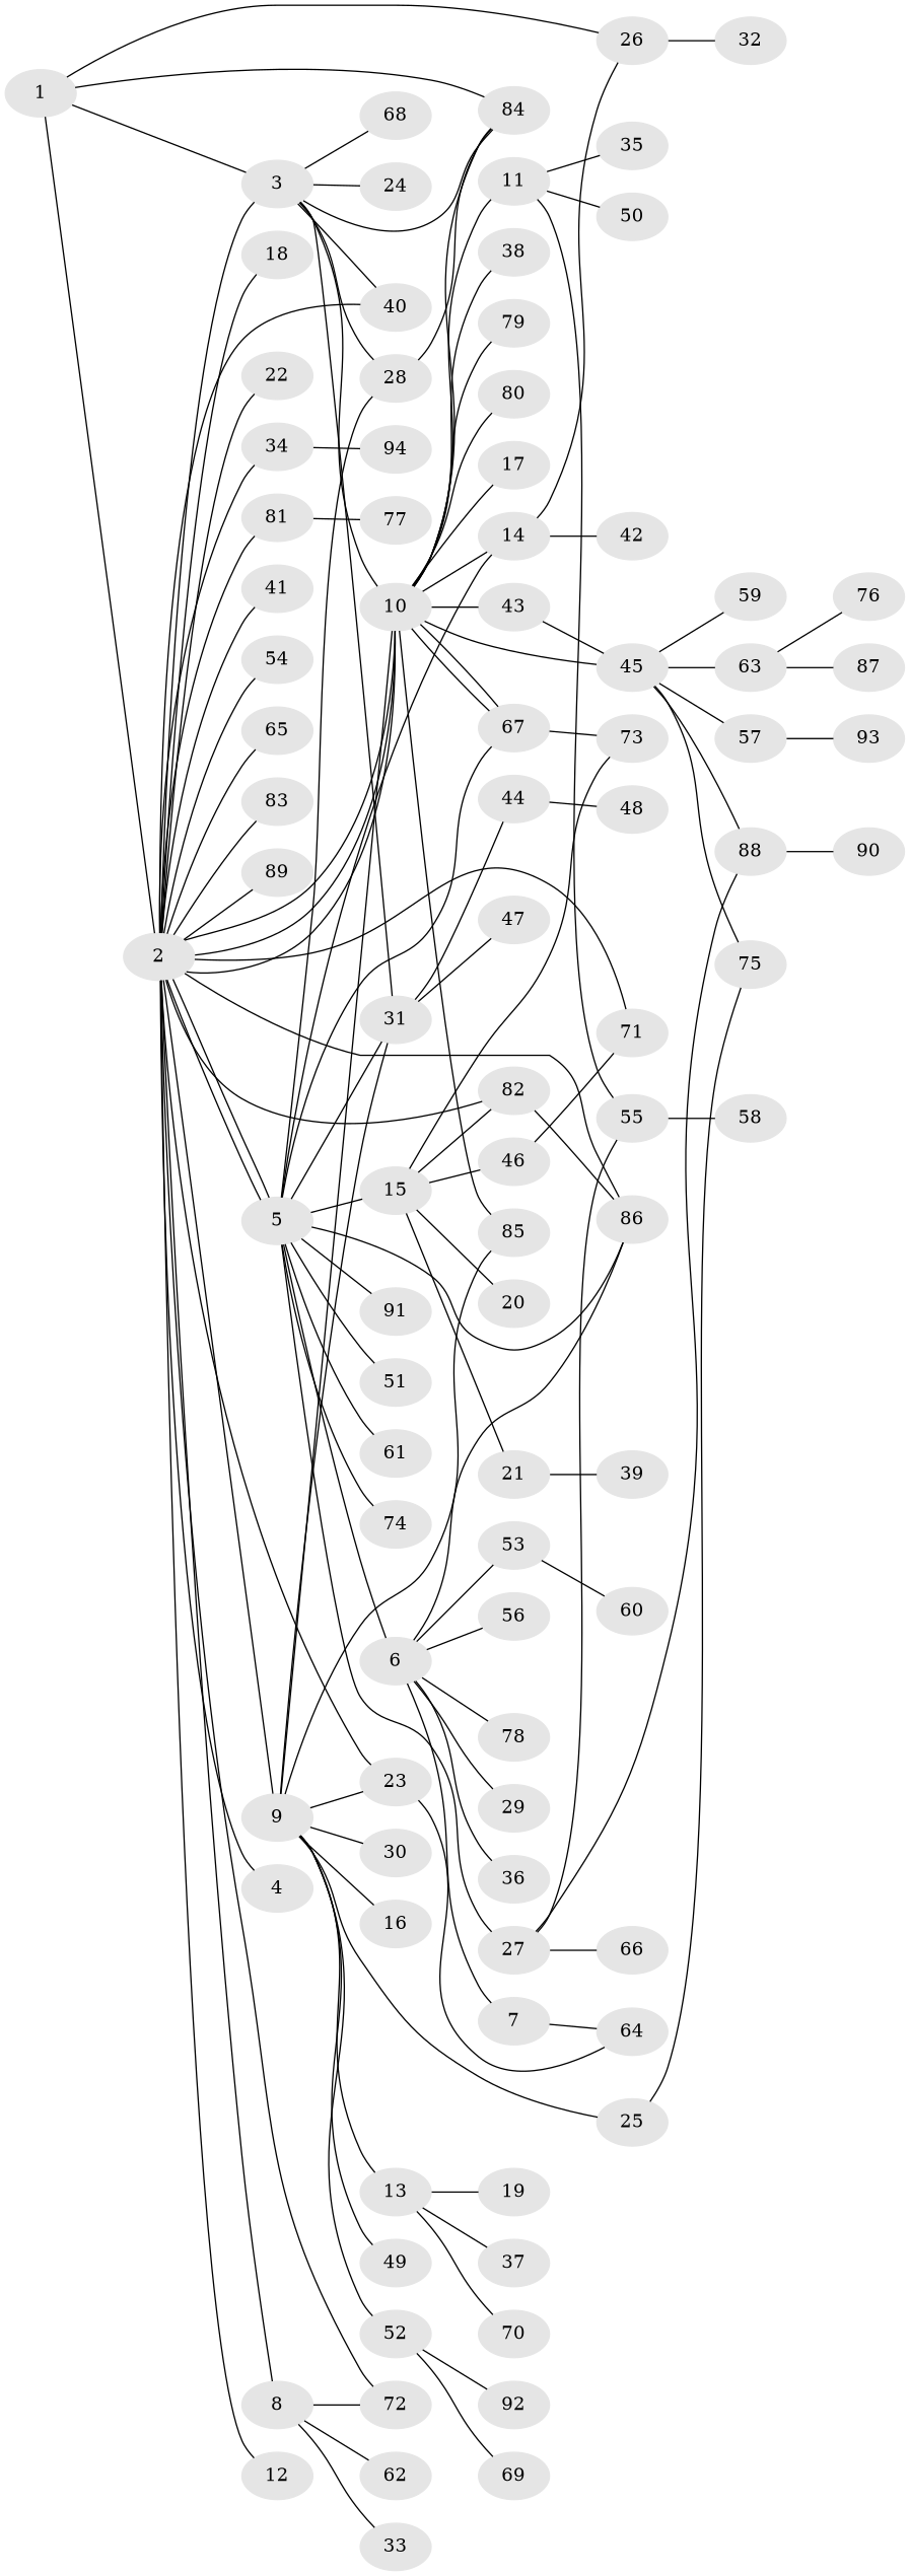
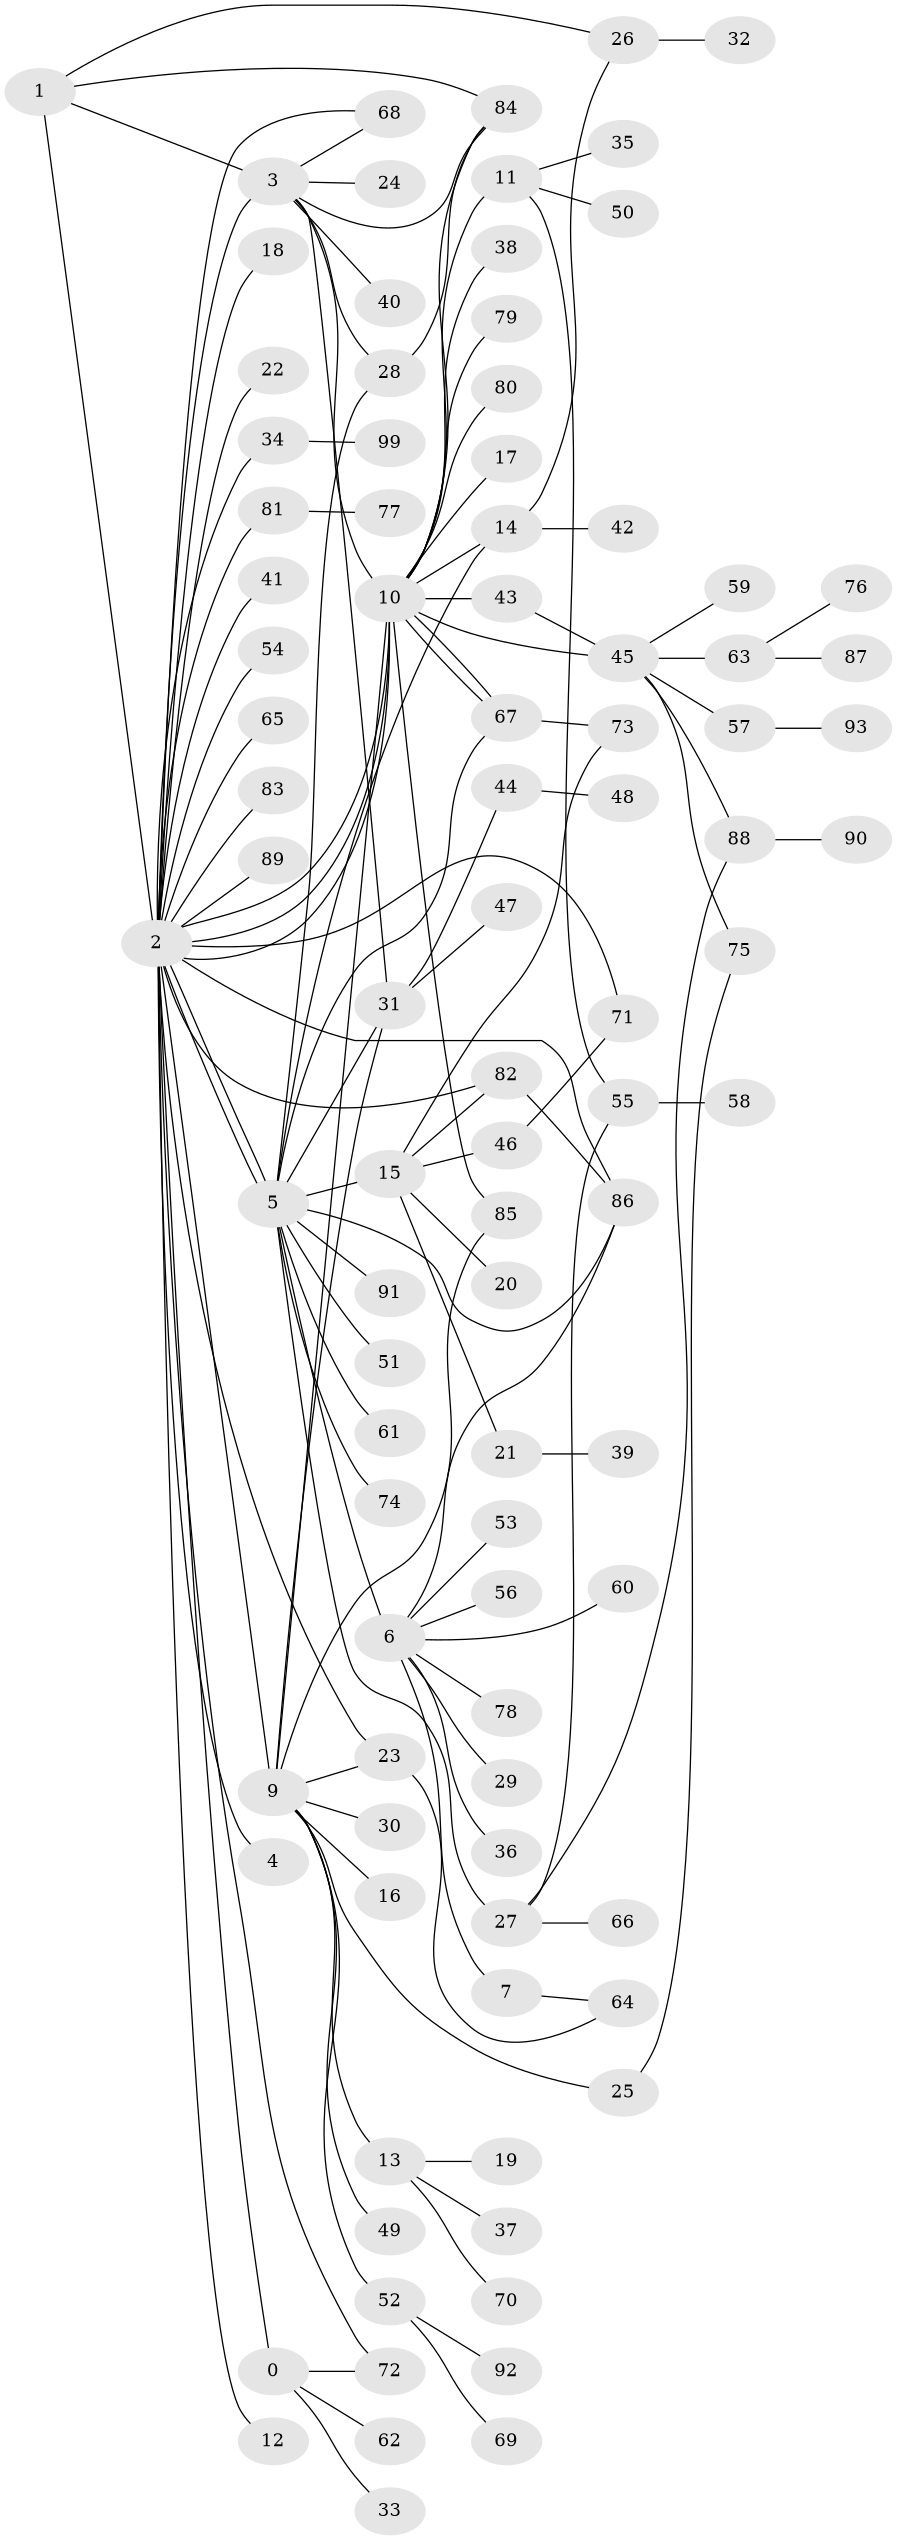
  graph {
    rankdir=LR
    node [color=gray90 style=filled]
    1
    2
    3
    26
    84
    4
    5
-   8
+   8 [label=0]
    9
    10
    12
    18
    22
    23
    34
    41
    54
    65
    68
    71
    72
    81
    82
    83
    86
    89
    24
    31
    40
    28
    32
    6
    14
    15
    27
    51
    61
    67
    74
    91
    33
    62
    30
    13
    16
    25
    49
    52
    85
    11
    17
    38
    43
    45
    79
    80
    64
-   94
+   94 [label=99]
    77
    44
    47
    7
    29
    36
    53
    56
    60
    78
    42
    20
    21
    46
    73
    55
    66
    88
    19
    37
    70
    75
    69
    92
    35
    50
    57
    59
    63
    58
    39
    90
    48
    93
    76
    87
    1 -- 2
    1 -- 3
    1 -- 26
    1 -- 84
    2 -- 3
    2 -- 4
    2 -- 5
    2 -- 5
    2 -- 8
    2 -- 9
    2 -- 10
    2 -- 10
    2 -- 10
    2 -- 12
    2 -- 18
    2 -- 22
    2 -- 23
    2 -- 34
    2 -- 41
    2 -- 54
    2 -- 65
-   2 -- 40
+   2 -- 68
    2 -- 71
    2 -- 72
    2 -- 81
    2 -- 82
    2 -- 83
    2 -- 86
    2 -- 89
    3 -- 84
    3 -- 10
    3 -- 68
    3 -- 24
    3 -- 31
    3 -- 40
    3 -- 28
    26 -- 32
    5 -- 86
    5 -- 31
    5 -- 28
    5 -- 6
    5 -- 14
    5 -- 15
    5 -- 27
    5 -- 51
    5 -- 61
    5 -- 67
    5 -- 74
    5 -- 91
    8 -- 72
    8 -- 33
    8 -- 62
    9 -- 10
    9 -- 23
    9 -- 31
    9 -- 30
    9 -- 13
    9 -- 16
    9 -- 25
    9 -- 49
    9 -- 52
    9 -- 85
    10 -- 84
    10 -- 14
    10 -- 67
    10 -- 67
    10 -- 85
    10 -- 11
    10 -- 17
    10 -- 38
    10 -- 43
    10 -- 45
    10 -- 79
    10 -- 80
    23 -- 64
    34 -- 94
    81 -- 77
    82 -- 86
    31 -- 44
    31 -- 47
    28 -- 84
    6 -- 86
    6 -- 7
    6 -- 29
    6 -- 36
    6 -- 53
    6 -- 56
-   53 -- 60
+   6 -- 60
    6 -- 78
    14 -- 26
    14 -- 42
    15 -- 82
    15 -- 20
    15 -- 21
    15 -- 46
    15 -- 73
    27 -- 55
    27 -- 66
    27 -- 88
    67 -- 73
    13 -- 19
    13 -- 37
    13 -- 70
    25 -- 75
    52 -- 69
    52 -- 92
    11 -- 55
    11 -- 35
    11 -- 50
    43 -- 45
    45 -- 88
    45 -- 75
    45 -- 57
    45 -- 59
    45 -- 63
    44 -- 48
    7 -- 64
    21 -- 39
    46 -- 71
    55 -- 58
    88 -- 90
    57 -- 93
    63 -- 76
    63 -- 87
  }
